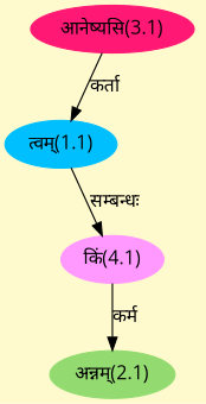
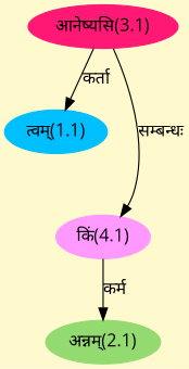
  digraph {
    bgcolor=lemonchiffon1
    compound=true
    fontname="Open Sans"
    rankdir=BT
    node [fontname="Open Sans" style=filled]
    edge [dir=back fontname="Open Sans"]
    n1 [color="#00BFFF" label="त्वम्(1.1)"]
    n2 [color="#FF1975" label="आनेष्यसि(3.1)"]
    n3 [color="#93DB70" label="अन्नम्(2.1)"]
    n4 [color="#FF99FF" label="किं(4.1)"]
    n1 -> n2 [label="कर्ता"]
    n3 -> n4 [label="कर्म"]
-   n4 -> n1 [label="सम्बन्धः"]
+   n4 -> n2 [label="सम्बन्धः"]
  }
